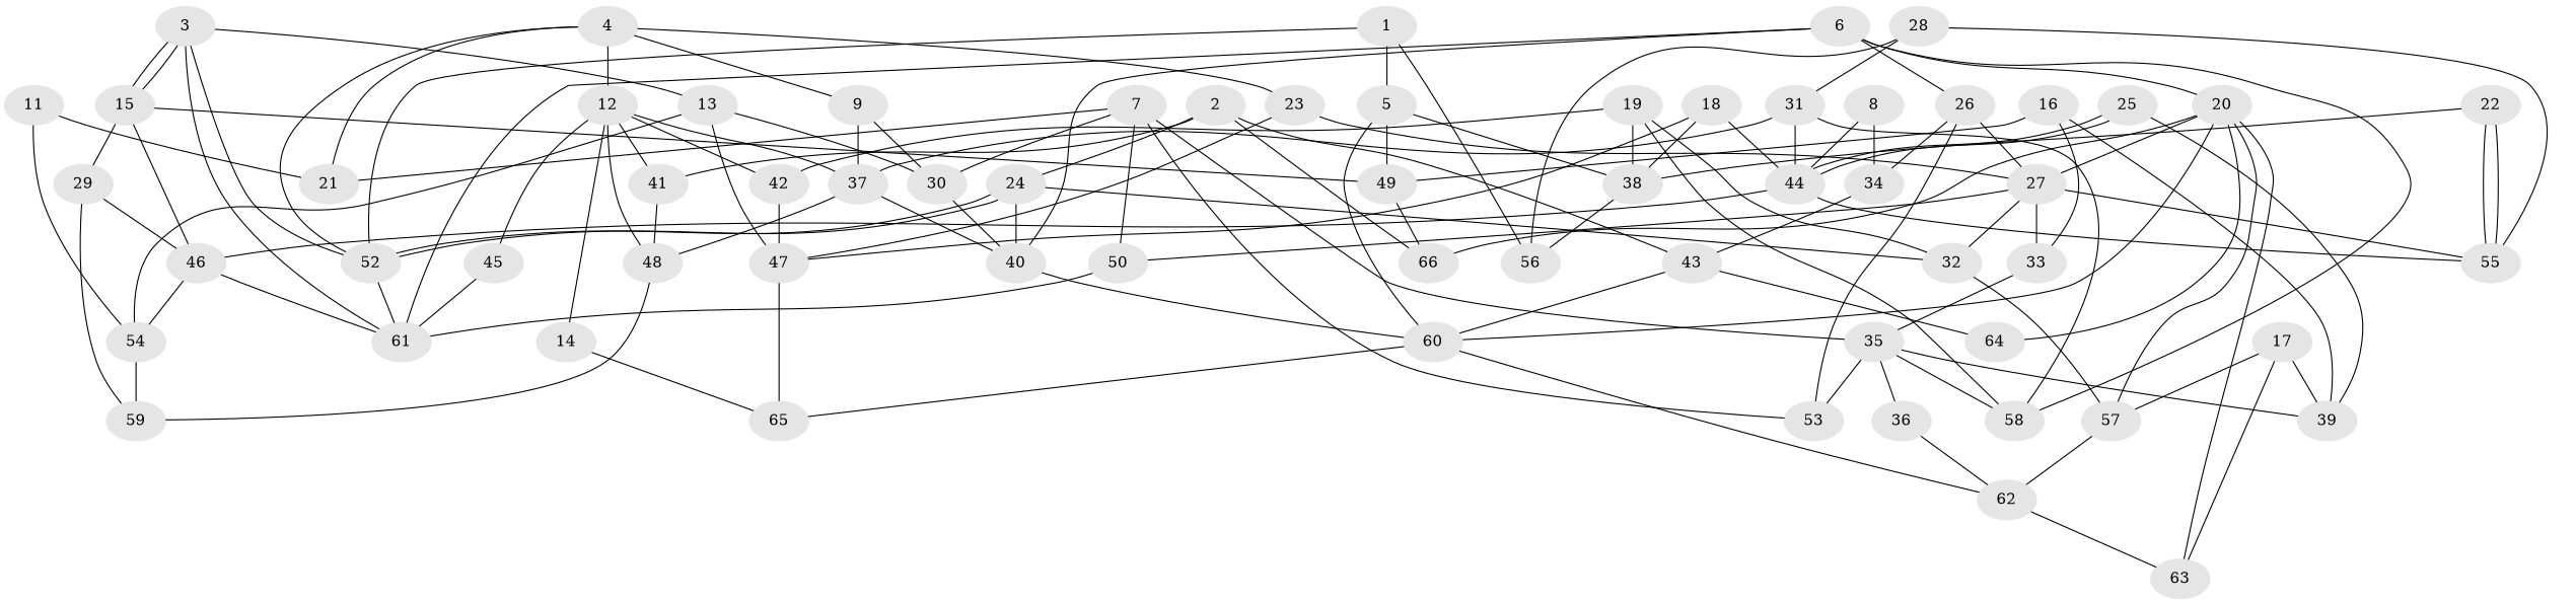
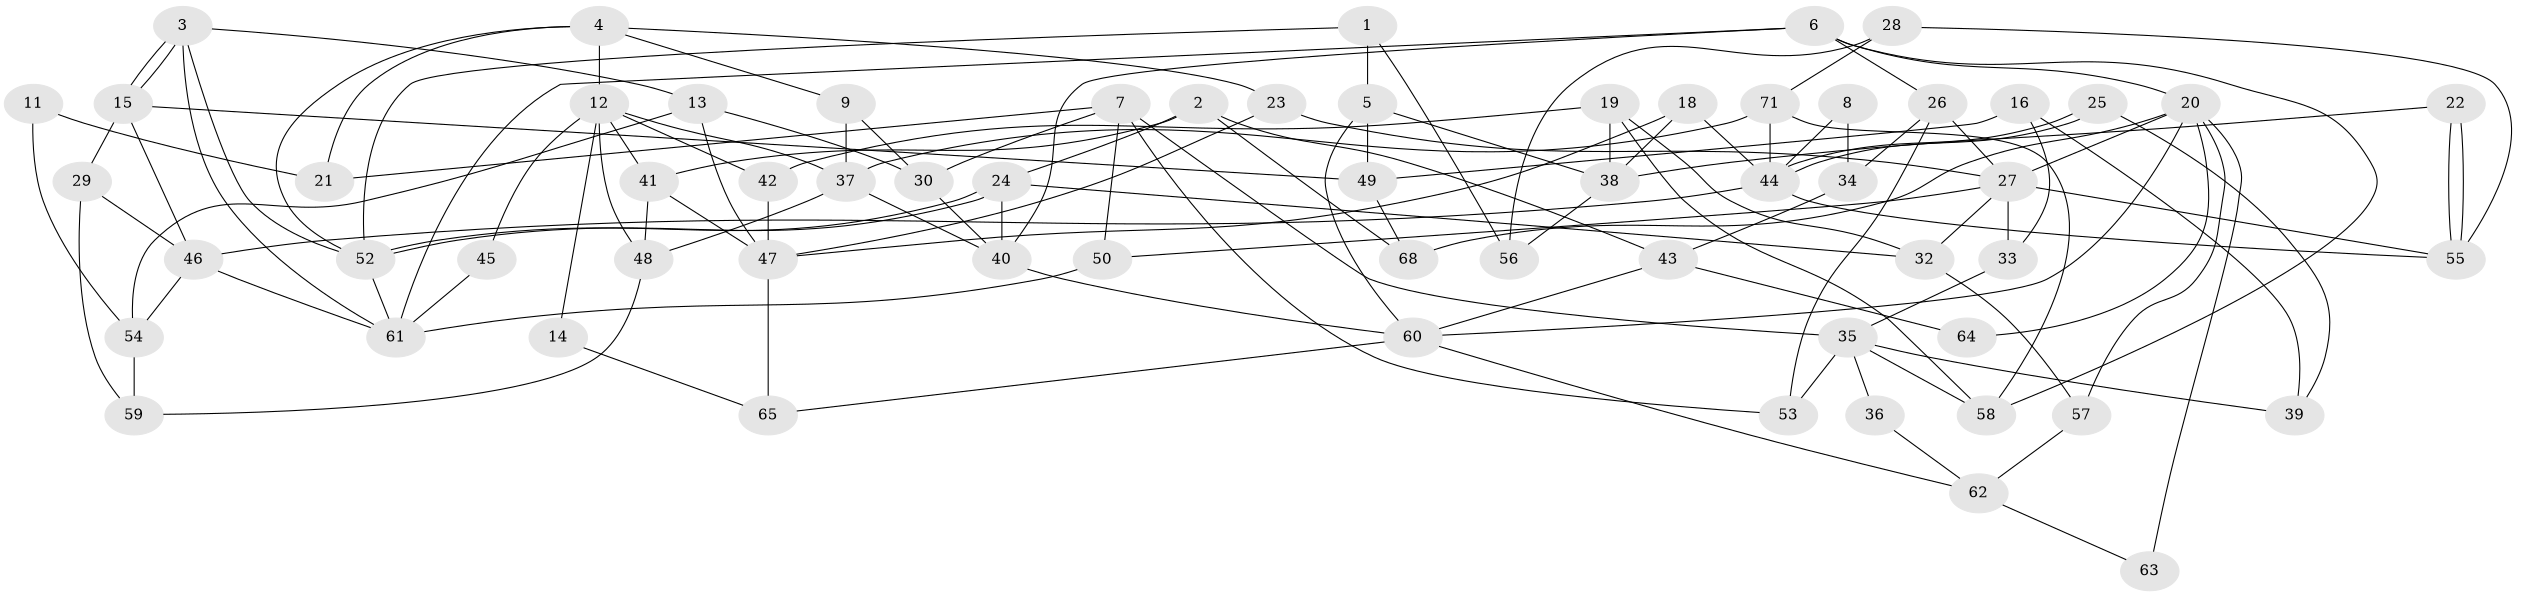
  graph {
    node [color=gray90 style=filled]
    1
    5
    52
    56
    38
    49
    60
    61
    2
    24
    41
    43
-   66
+   66 [label=68]
    40
    32
    48
    47
    64
    3
    13
    15
    30
    54
    29
    46
    4
    9
    12
    21
    23
    37
    14
    42
    45
    27
    65
    62
    6
    20
    26
    58
    57
    63
    53
    34
    7
    35
    50
    39
    36
    8
    44
    55
    25
    11
    59
    16
    33
-   17
    18
    19
    22
    28
-   31
+   31 [label=71]
    1 -- 5
    1 -- 52
    1 -- 56
    5 -- 38
    5 -- 49
    5 -- 60
    52 -- 61
    38 -- 56
    49 -- 66
    60 -- 65
    60 -- 62
    2 -- 24
    2 -- 41
    2 -- 43
    2 -- 66
    24 -- 52
    24 -- 52
    24 -- 40
    24 -- 32
    41 -- 48
+   41 -- 47
    43 -- 60
    43 -- 64
    40 -- 60
    32 -- 57
    48 -- 59
    47 -- 65
    3 -- 52
    3 -- 61
    3 -- 13
    3 -- 15
    3 -- 15
    13 -- 47
    13 -- 30
    13 -- 54
    15 -- 49
    15 -- 29
    15 -- 46
    30 -- 40
    54 -- 59
    29 -- 46
    29 -- 59
    46 -- 61
    46 -- 54
    4 -- 52
    4 -- 9
    4 -- 12
    4 -- 21
    4 -- 23
    9 -- 30
    9 -- 37
    12 -- 41
    12 -- 48
    12 -- 37
    12 -- 14
    12 -- 42
    12 -- 45
    23 -- 47
    23 -- 27
    37 -- 40
    37 -- 48
    14 -- 65
    42 -- 47
    45 -- 61
    27 -- 32
    27 -- 50
    27 -- 55
    27 -- 33
    62 -- 63
    6 -- 61
    6 -- 40
    6 -- 20
    6 -- 26
    6 -- 58
    20 -- 60
    20 -- 66
    20 -- 64
    20 -- 27
    20 -- 57
    20 -- 63
    26 -- 27
    26 -- 53
    26 -- 34
    57 -- 62
    34 -- 43
    7 -- 30
    7 -- 21
    7 -- 53
    7 -- 35
    7 -- 50
    35 -- 58
    35 -- 53
    35 -- 39
    35 -- 36
    50 -- 61
    36 -- 62
    8 -- 34
    8 -- 44
    44 -- 46
    44 -- 55
    25 -- 39
    25 -- 44
    25 -- 44
    11 -- 54
    11 -- 21
    16 -- 49
    16 -- 39
    16 -- 33
    33 -- 35
-   17 -- 57
-   17 -- 63
-   17 -- 39
    18 -- 38
    18 -- 47
    18 -- 44
    19 -- 38
    19 -- 32
    19 -- 42
    19 -- 58
    22 -- 38
    22 -- 55
    22 -- 55
    28 -- 56
    28 -- 55
    28 -- 31
    31 -- 37
    31 -- 58
    31 -- 44
  }
